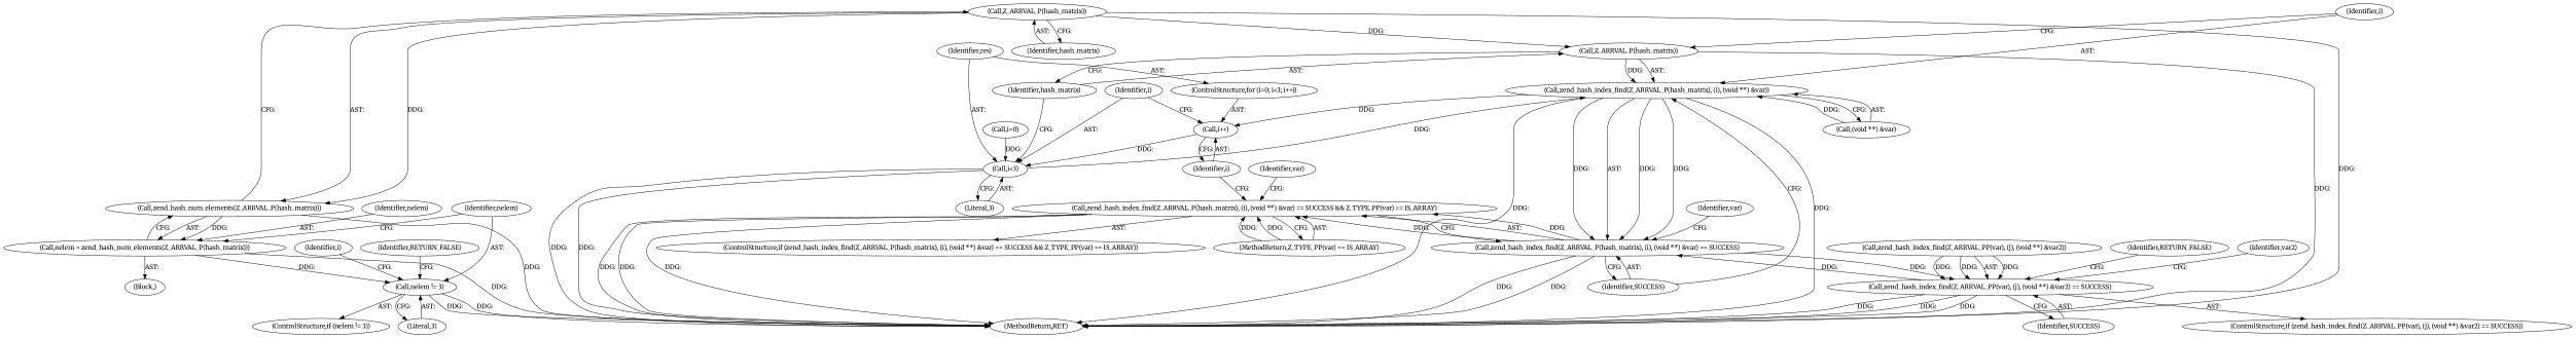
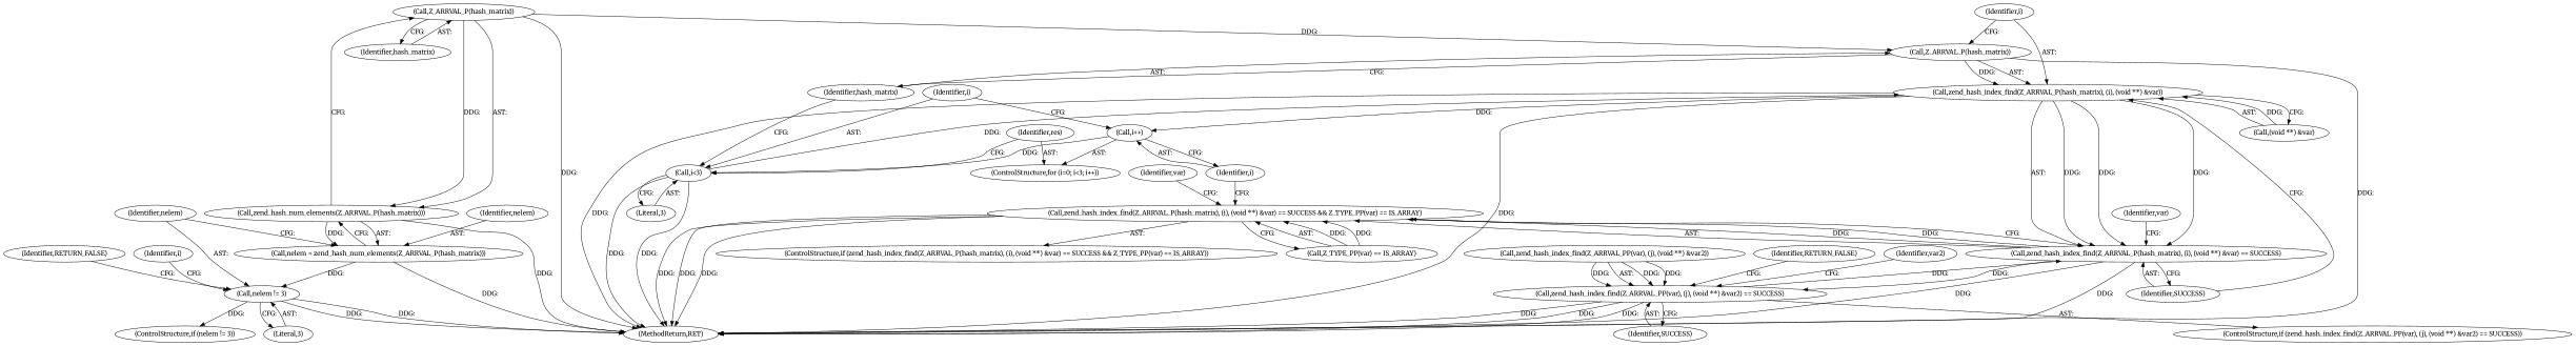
  digraph {
    fontname=Merriweather
    node [fontname=Merriweather]
    edge [fontname=Merriweather]
    n1 [label="(Call,Z_ARRVAL_P(hash_matrix))"]
    n2 [label="(Call,zend_hash_num_elements(Z_ARRVAL_P(hash_matrix)))"]
    n3 [label="(Call,Z_ARRVAL_P(hash_matrix))"]
    n4 [label="(Identifier,hash_matrix)"]
    n5 [label="(MethodReturn,RET)"]
    n6 [label="(Call,nelem = zend_hash_num_elements(Z_ARRVAL_P(hash_matrix)))"]
    n7 [label="(Call,zend_hash_index_find(Z_ARRVAL_P(hash_matrix), (i), (void **) &var))"]
    n8 [label="(Identifier,hash_matrix)"]
    n9 [label="(Call,nelem != 3)"]
-   n10 [label="(Block,)"]
    n11 [label="(ControlStructure,if (nelem != 3))"]
    n12 [label="(Literal,3)"]
    n13 [label="(Call,i++)"]
    n14 [label="(Call,zend_hash_index_find(Z_ARRVAL_P(hash_matrix), (i), (void **) &var) == SUCCESS)"]
    n15 [label="(Call,(void **) &var)"]
    n16 [label="(Call,i<3)"]
    n17 [label="(Identifier,i)"]
    n18 [label="(ControlStructure,for (i=0; i<3; i++))"]
    n19 [label="(Call,zend_hash_index_find(Z_ARRVAL_P(hash_matrix), (i), (void **) &var) == SUCCESS && Z_TYPE_PP(var) == IS_ARRAY)"]
    n20 [label="(Call,zend_hash_index_find(Z_ARRVAL_PP(var), (j), (void **) &var2) == SUCCESS)"]
    n21 [label="(Identifier,SUCCESS)"]
    n22 [label="(Literal,3)"]
    n23 [label="(ControlStructure,if (zend_hash_index_find(Z_ARRVAL_P(hash_matrix), (i), (void **) &var) == SUCCESS && Z_TYPE_PP(var) == IS_ARRAY))"]
-   n24 [label="(MethodReturn,Z_TYPE_PP(var) == IS_ARRAY)"]
+   n24 [label="(Call,Z_TYPE_PP(var) == IS_ARRAY)"]
    n25 [label="(ControlStructure,if (zend_hash_index_find(Z_ARRVAL_PP(var), (j), (void **) &var2) == SUCCESS))"]
    n26 [label="(Identifier,SUCCESS)"]
    n27 [label="(Identifier,var)"]
    n28 [label="(Identifier,res)"]
    n29 [label="(Identifier,nelem)"]
    n30 [label="(Identifier,var)"]
    n31 [label="(Identifier,i)"]
    n32 [label="(Identifier,RETURN_FALSE)"]
    n33 [label="(Call,zend_hash_index_find(Z_ARRVAL_PP(var), (j), (void **) &var2))"]
-   n34 [label="(Call,i=0)"]
    n35 [label="(Identifier,nelem)"]
    n36 [label="(Identifier,i)"]
    n37 [label="(Identifier,RETURN_FALSE)"]
    n38 [label="(Identifier,var2)"]
    n39 [label="(Identifier,i)"]
    n1 -> n2 [label="AST: "]
    n1 -> n2 [label="DDG: "]
    n1 -> n3 [label="DDG: "]
    n1 -> n4 [label="CFG: "]
    n1 -> n5 [label="DDG: "]
    n2 -> n1 [label="CFG: "]
    n2 -> n5 [label="DDG: "]
    n2 -> n6 [label="AST: "]
    n2 -> n6 [label="DDG: "]
    n3 -> n5 [label="DDG: "]
    n3 -> n7 [label="AST: "]
    n3 -> n7 [label="DDG: "]
    n3 -> n8 [label="CFG: "]
    n4 -> n1 [label="AST: "]
    n6 -> n2 [label="CFG: "]
    n6 -> n5 [label="DDG: "]
    n6 -> n9 [label="DDG: "]
-   n6 -> n10 [label="AST: "]
    n7 -> n5 [label="DDG: "]
    n7 -> n5 [label="DDG: "]
    n7 -> n13 [label="DDG: "]
    n7 -> n14 [label="AST: "]
    n7 -> n14 [label="DDG: "]
    n7 -> n14 [label="DDG: "]
    n7 -> n14 [label="DDG: "]
    n7 -> n15 [label="CFG: "]
    n8 -> n3 [label="AST: "]
    n8 -> n16 [label="CFG: "]
    n9 -> n5 [label="DDG: "]
    n9 -> n5 [label="DDG: "]
-   n9 -> n11 [label="AST: "]
+   n9 -> n11 [label="DDG: "]
    n9 -> n12 [label="CFG: "]
    n12 -> n9 [label="AST: "]
    n13 -> n16 [label="DDG: "]
    n13 -> n17 [label="CFG: "]
-   n18 -> n13 [label="AST: "]
+   n13 -> n18 [label="AST: "]
    n14 -> n5 [label="DDG: "]
    n14 -> n5 [label="DDG: "]
    n14 -> n19 [label="AST: "]
    n14 -> n19 [label="DDG: "]
    n14 -> n19 [label="DDG: "]
    n14 -> n20 [label="DDG: "]
    n14 -> n21 [label="CFG: "]
    n15 -> n7 [label="AST: "]
    n15 -> n7 [label="DDG: "]
    n16 -> n5 [label="DDG: "]
    n16 -> n5 [label="DDG: "]
    n16 -> n7 [label="DDG: "]
    n16 -> n22 [label="CFG: "]
    n17 -> n13 [label="AST: "]
    n17 -> n19 [label="CFG: "]
    n19 -> n5 [label="DDG: "]
    n19 -> n5 [label="DDG: "]
    n19 -> n5 [label="DDG: "]
    n19 -> n14 [label="CFG: "]
    n19 -> n23 [label="AST: "]
    n19 -> n24 [label="CFG: "]
    n20 -> n5 [label="DDG: "]
    n20 -> n5 [label="DDG: "]
    n20 -> n5 [label="DDG: "]
    n20 -> n14 [label="DDG: "]
    n20 -> n25 [label="AST: "]
    n20 -> n26 [label="CFG: "]
    n21 -> n7 [label="CFG: "]
    n21 -> n14 [label="AST: "]
    n22 -> n16 [label="AST: "]
    n24 -> n19 [label="AST: "]
    n24 -> n19 [label="DDG: "]
    n24 -> n19 [label="DDG: "]
    n26 -> n20 [label="AST: "]
    n27 -> n14 [label="CFG: "]
-   n28 -> n16 [label="AST: "]
+   n28 -> n16 [label="CFG: "]
    n28 -> n18 [label="AST: "]
    n29 -> n6 [label="CFG: "]
    n29 -> n9 [label="AST: "]
    n30 -> n19 [label="CFG: "]
    n31 -> n9 [label="CFG: "]
    n32 -> n9 [label="CFG: "]
    n33 -> n20 [label="AST: "]
    n33 -> n20 [label="DDG: "]
    n33 -> n20 [label="DDG: "]
    n33 -> n20 [label="DDG: "]
-   n34 -> n16 [label="DDG: "]
    n35 -> n6 [label="AST: "]
    n36 -> n3 [label="CFG: "]
    n36 -> n7 [label="AST: "]
    n37 -> n20 [label="CFG: "]
    n38 -> n20 [label="CFG: "]
    n39 -> n13 [label="CFG: "]
    n39 -> n16 [label="AST: "]
  }
